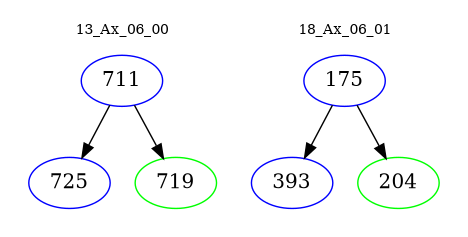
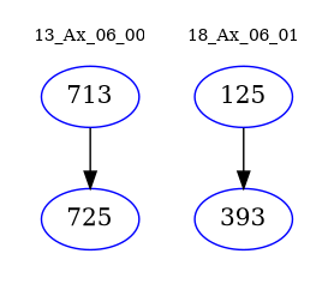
  digraph {
    node [color=blue]
    edge [color=black]
-   n1 [label=711]
+   n1 [label=713]
    n2 [label=725]
-   n3 [color=green label=719]
-   n4 [label=175]
+   n4 [label=125]
    n5 [label=393]
-   n6 [color=green label=204]
    subgraph cluster_1 {
      color=white
      fontsize=10
      label="13_Ax_06_00"
      n1
      n2
-     n3
    }
    subgraph cluster_2 {
      color=white
      fontsize=10
      label="18_Ax_06_01"
      n4
      n5
-     n6
    }
    n1 -> n2
-   n1 -> n3
    n4 -> n5
-   n4 -> n6
  }
